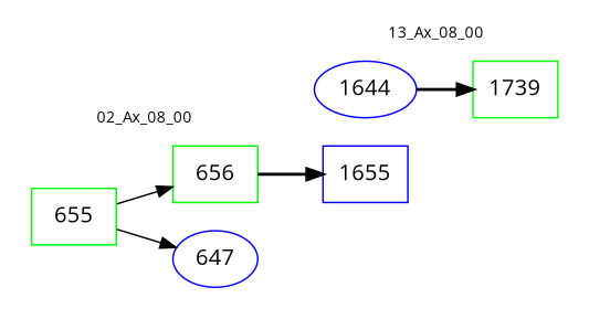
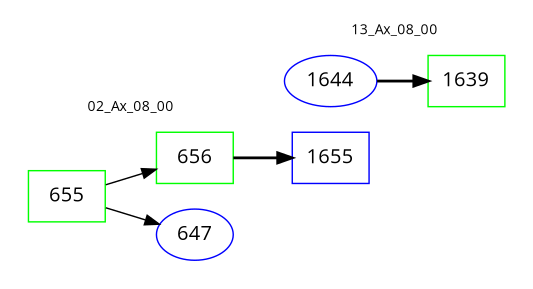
  digraph {
    fontname="Open Sans"
    rankdir=LR
    node [color=green fontname="Open Sans" shape=box]
    edge [color=black fontname="Open Sans" style=solid]
    n1 [label=655]
    n2 [color=blue label=647 shape=ellipse]
    n3 [label=656]
    n4 [color=blue label=1644 shape=ellipse]
-   n5 [label=1739]
+   n5 [label=1639]
    n6 [color=blue label=1655]
    subgraph cluster_1 {
      color=white
      fontsize=10
      label="02_Ax_08_00"
      n1
      n2
      n3
    }
    subgraph cluster_2 {
      color=white
      fontsize=10
      label="13_Ax_08_00"
      n4
      n5
      n6
    }
    n1 -> n2
    n1 -> n3
    n3 -> n6 [style=bold]
    n4 -> n5 [style=bold]
  }
